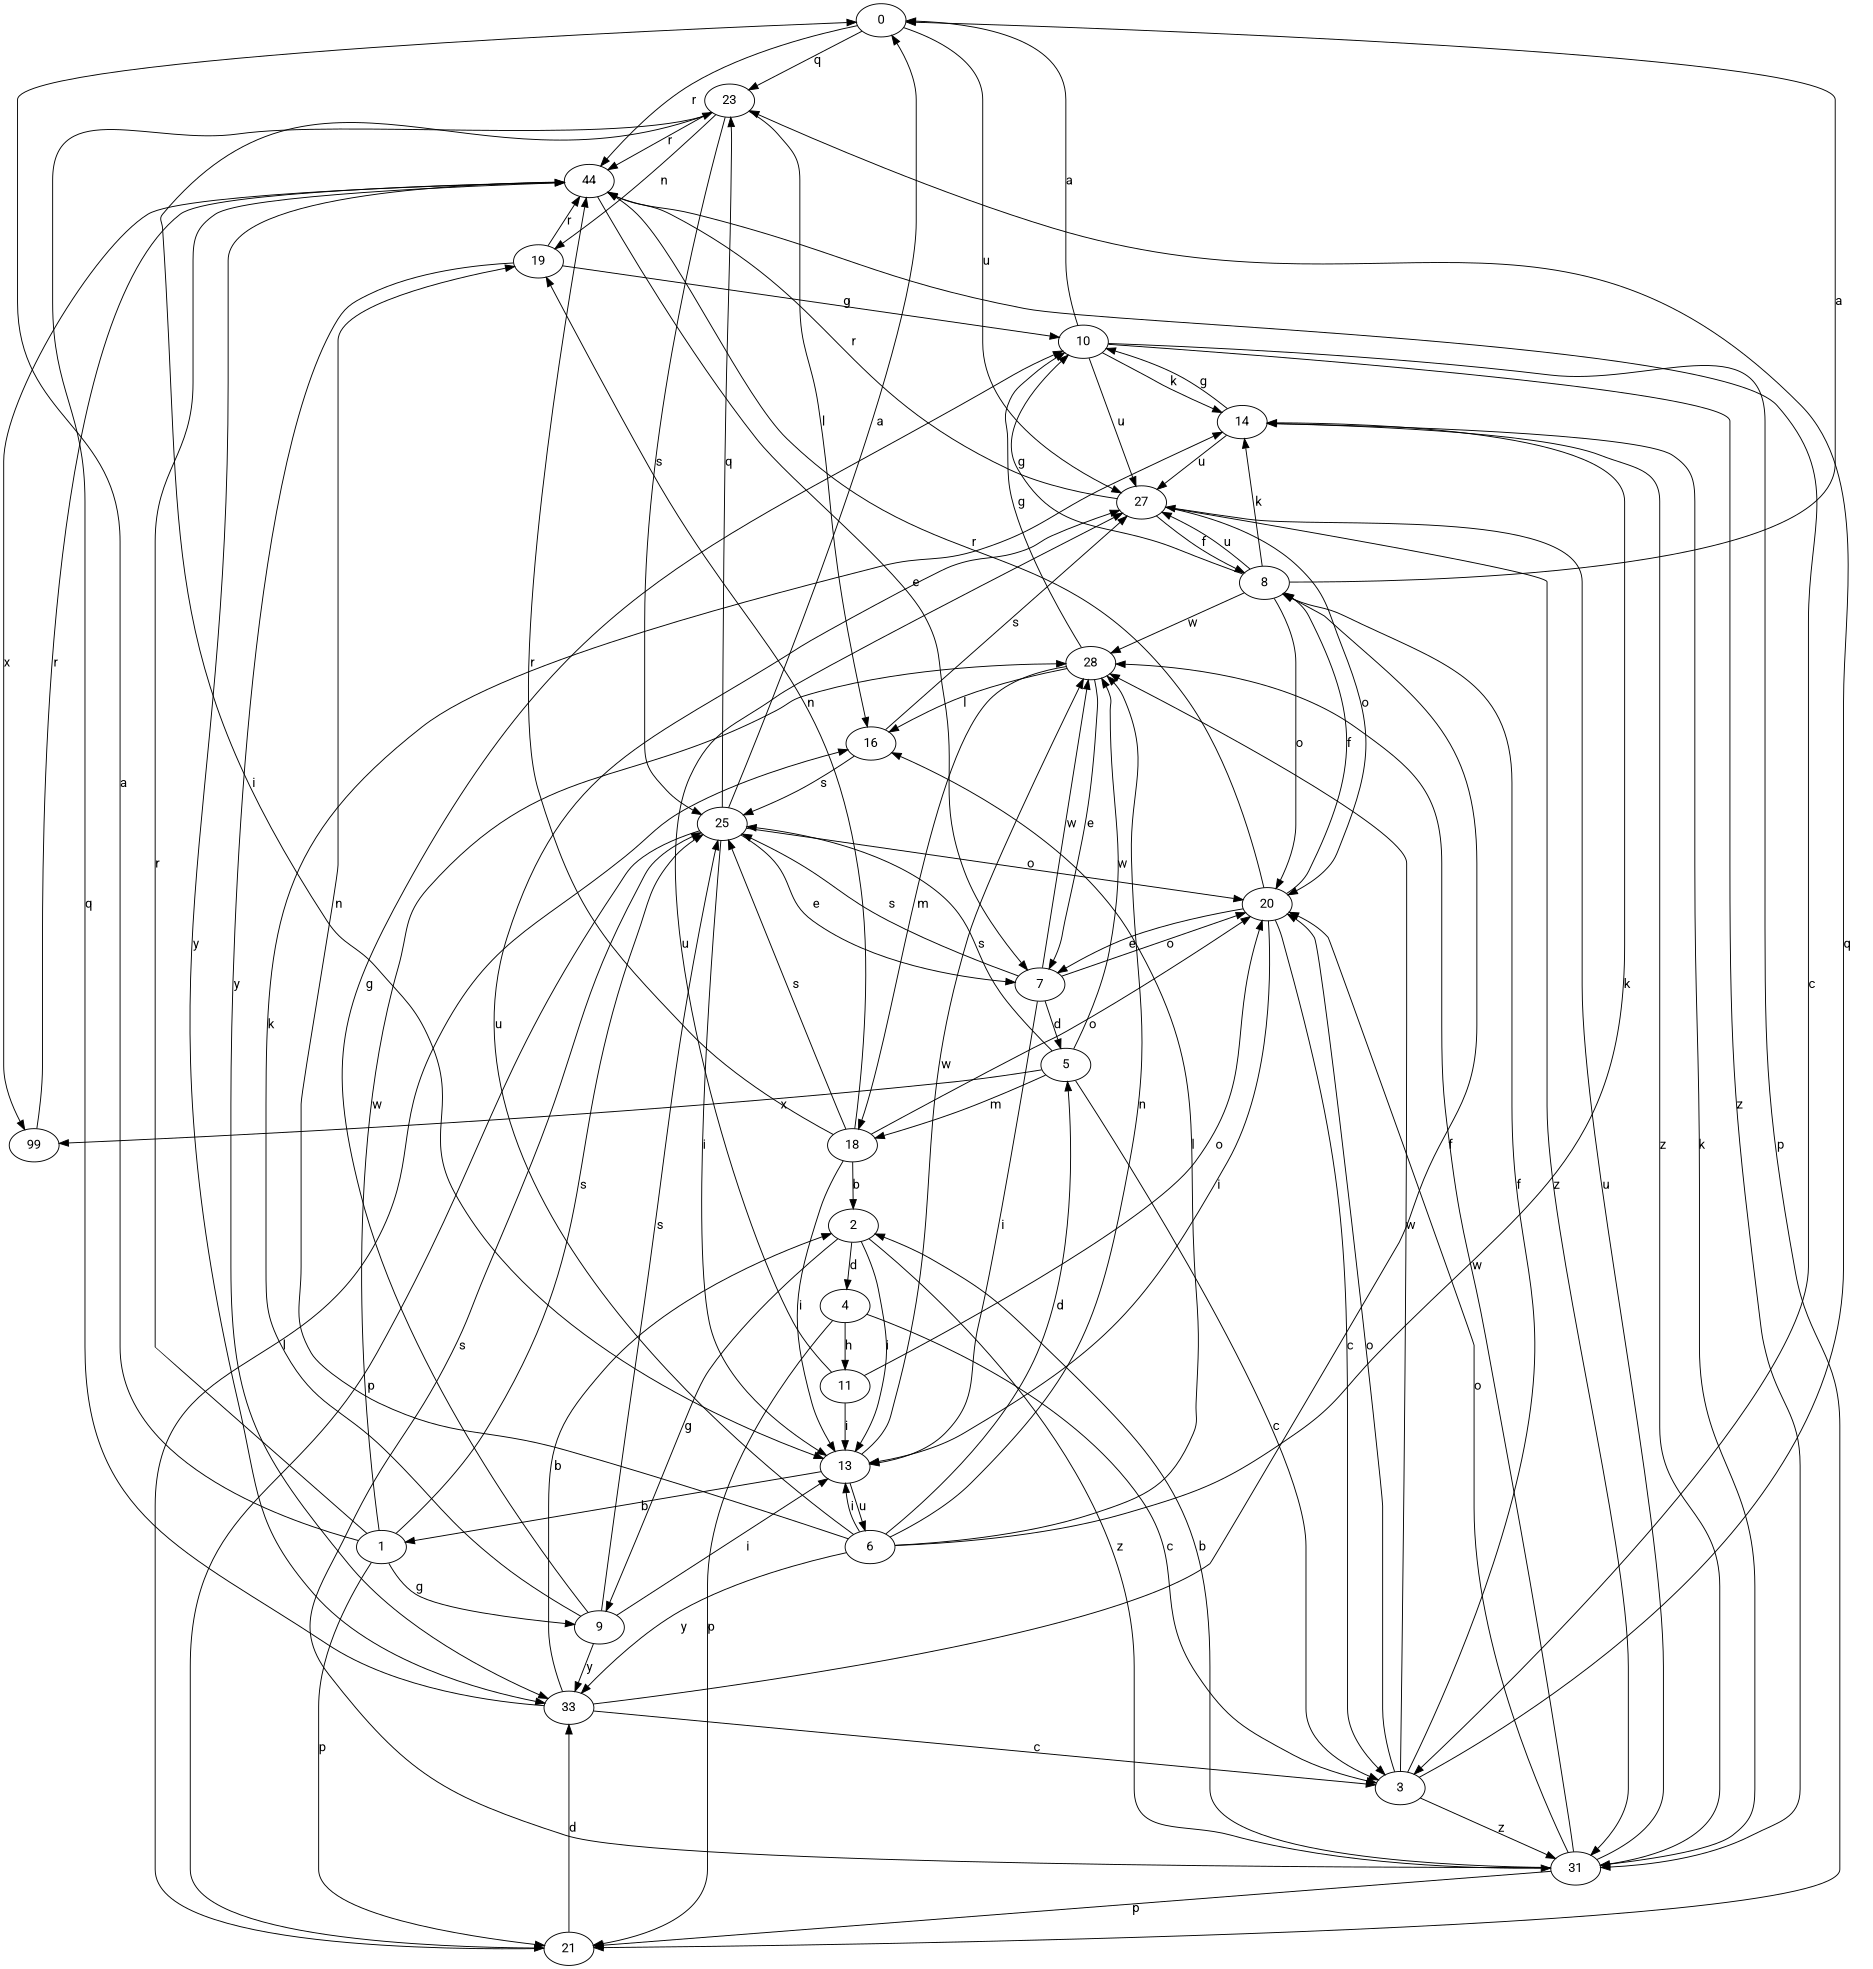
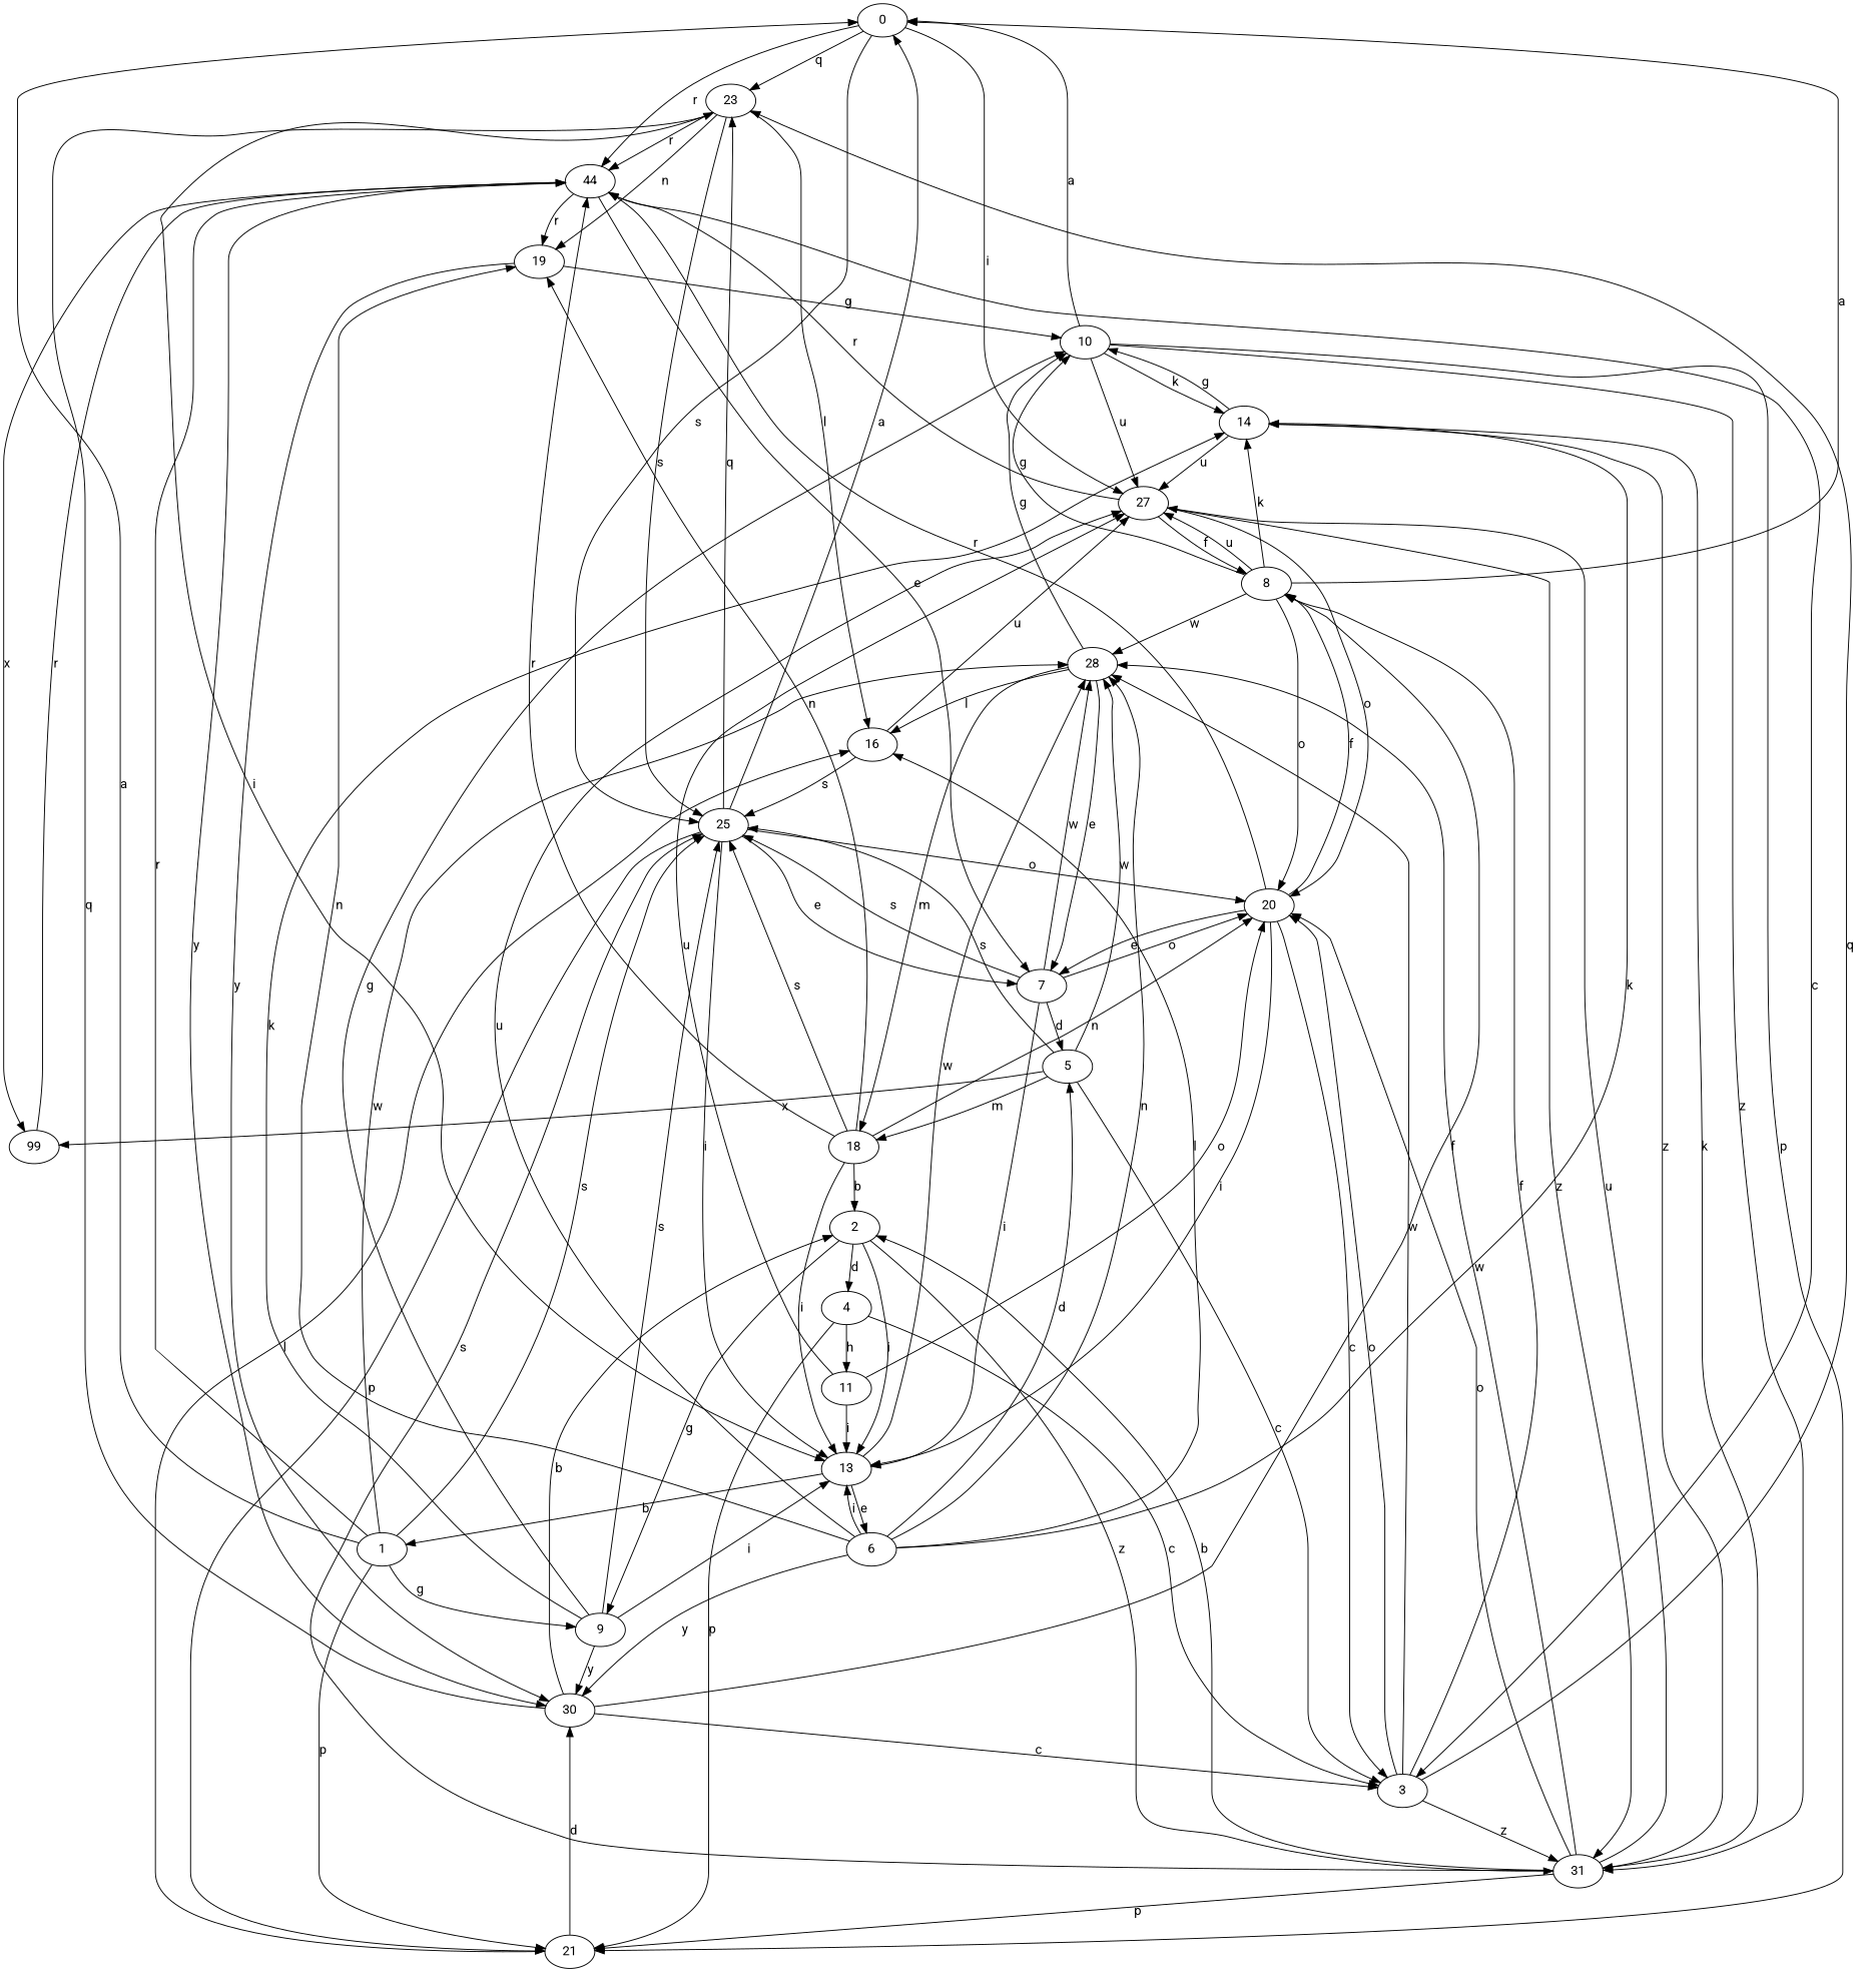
  strict digraph {
    fontname=Roboto
    node [fontname=Roboto]
    edge [fontname=Roboto]
    0
    23
    n3 [label=44]
    25
    27
    13
    16
    19
    3
    n10 [label=99]
-   30 [label=33]
+   30
    7
    21
    20
    31
    8
    1
    9
    28
    14
    10
    18
    2
    4
    11
    6
    5
    0 -> 23 [label=q]
    0 -> n3 [label=r]
-   0 -> 27 [label=u]
+   0 -> 25 [label=s]
+   0 -> 27 [label=i]
    23 -> n3 [label=r]
    23 -> 25 [label=s]
    23 -> 13 [label=i]
    23 -> 16 [label=l]
    23 -> 19 [label=n]
    n3 -> 3 [label=c]
    n3 -> n10 [label=x]
    n3 -> 30 [label=y]
    n3 -> 7 [label=e]
    25 -> 0 [label=a]
    25 -> 23 [label=q]
    25 -> 13 [label=i]
    25 -> 7 [label=e]
    25 -> 21 [label=p]
    25 -> 20 [label=o]
    27 -> n3 [label=r]
    27 -> 20 [label=o]
    27 -> 31 [label=z]
    27 -> 8 [label=f]
    13 -> 1 [label=b]
    13 -> 28 [label=w]
-   13 -> 6 [label=u]
+   13 -> 6 [label=e]
    16 -> 25 [label=s]
-   16 -> 27 [label=s]
-   19 -> n3 [label=r]
+   16 -> 27 [label=u]
+   n3 -> 19 [label=r]
    19 -> 30 [label=y]
    19 -> 10 [label=g]
    3 -> 23 [label=q]
    3 -> 20 [label=o]
    3 -> 31 [label=z]
    3 -> 8 [label=f]
    3 -> 28 [label=w]
    n10 -> n3 [label=r]
    30 -> 23 [label=q]
    30 -> 3 [label=c]
    30 -> 8 [label=f]
    30 -> 2 [label=b]
    7 -> 25 [label=s]
    7 -> 13 [label=i]
    7 -> 20 [label=o]
    7 -> 28 [label=w]
    7 -> 5 [label=d]
    21 -> 16 [label=l]
    21 -> 30 [label=d]
    20 -> n3 [label=r]
    20 -> 13 [label=i]
    20 -> 3 [label=c]
    20 -> 7 [label=e]
    20 -> 8 [label=f]
    31 -> 25 [label=s]
    31 -> 27 [label=u]
    31 -> 21 [label=p]
    31 -> 20 [label=o]
    31 -> 28 [label=w]
    31 -> 14 [label=k]
    31 -> 2 [label=b]
    8 -> 0 [label=a]
    8 -> 27 [label=u]
    8 -> 20 [label=o]
    8 -> 28 [label=w]
    8 -> 14 [label=k]
    8 -> 10 [label=g]
    1 -> 0 [label=a]
    1 -> n3 [label=r]
    1 -> 25 [label=s]
    1 -> 21 [label=p]
    1 -> 9 [label=g]
    1 -> 28 [label=w]
    9 -> 25 [label=s]
    9 -> 13 [label=i]
    9 -> 30 [label=y]
    9 -> 14 [label=k]
    9 -> 10 [label=g]
    28 -> 16 [label=l]
    28 -> 7 [label=e]
    28 -> 10 [label=g]
    28 -> 18 [label=m]
    14 -> 27 [label=u]
    14 -> 31 [label=z]
    14 -> 10 [label=g]
    10 -> 0 [label=a]
    10 -> 27 [label=u]
    10 -> 21 [label=p]
    10 -> 31 [label=z]
    10 -> 14 [label=k]
    18 -> n3 [label=r]
    18 -> 25 [label=s]
    18 -> 13 [label=i]
    18 -> 19 [label=n]
-   18 -> 20 [label=o]
+   18 -> 20 [label=n]
    18 -> 2 [label=b]
    2 -> 13 [label=i]
    2 -> 31 [label=z]
    2 -> 9 [label=g]
    2 -> 4 [label=d]
    4 -> 3 [label=c]
    4 -> 21 [label=p]
    4 -> 11 [label=h]
    11 -> 27 [label=u]
    11 -> 13 [label=i]
    11 -> 20 [label=o]
    6 -> 27 [label=u]
    6 -> 13 [label=i]
    6 -> 16 [label=l]
    6 -> 19 [label=n]
    6 -> 30 [label=y]
    6 -> 28 [label=n]
    6 -> 14 [label=k]
    6 -> 5 [label=d]
    5 -> 25 [label=s]
    5 -> 3 [label=c]
    5 -> n10 [label=x]
    5 -> 28 [label=w]
    5 -> 18 [label=m]
  }
